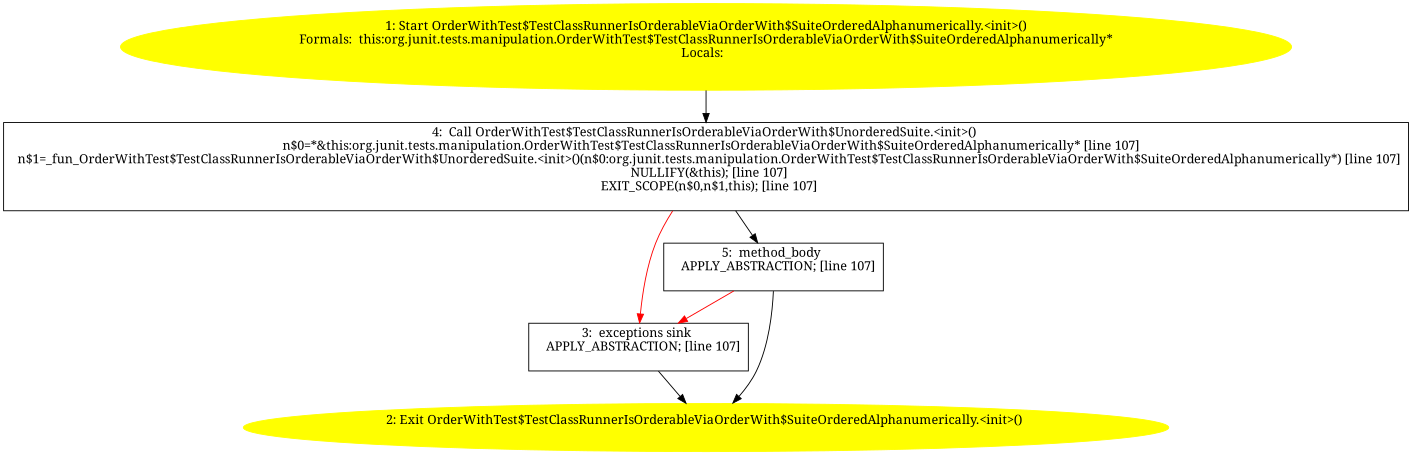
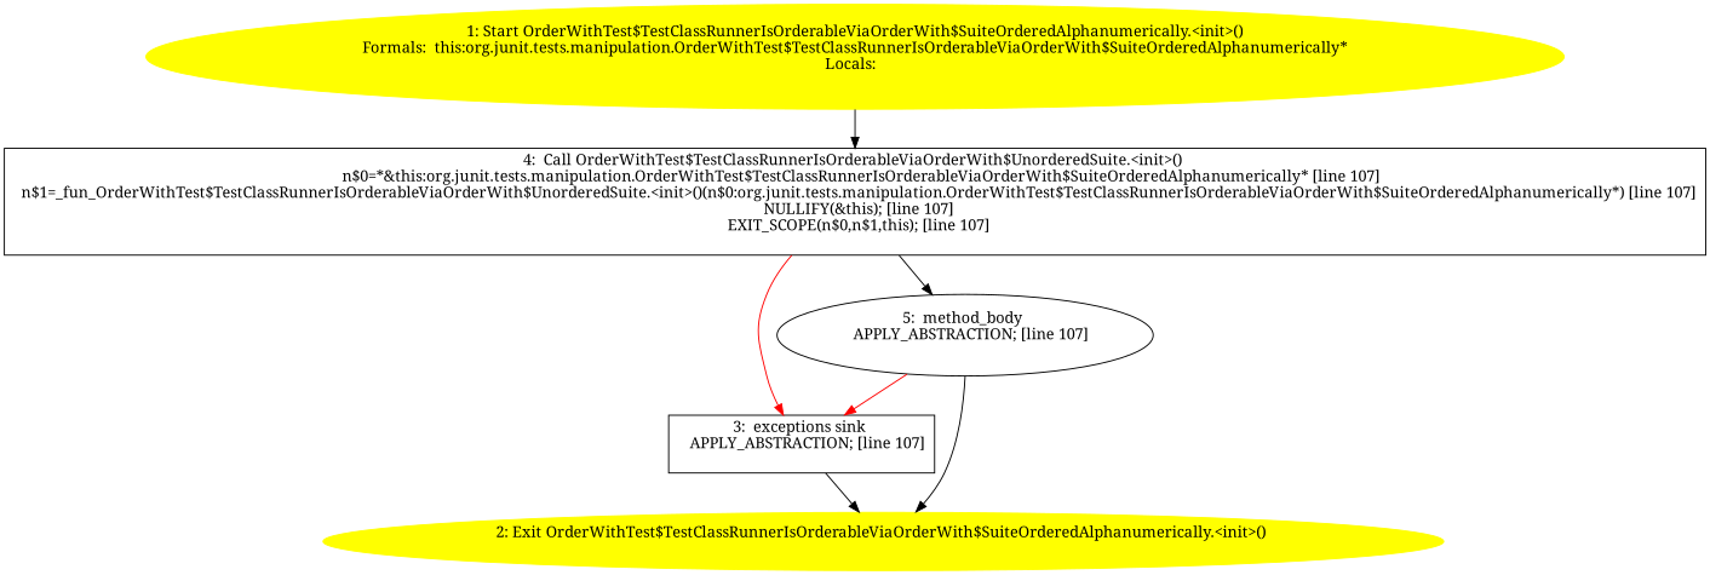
  digraph {
    fontname="Noto Serif"
    node [fontname="Noto Serif" shape=box]
    edge [fontname="Noto Serif"]
    n1 [color=yellow label="1: Start OrderWithTest$TestClassRunnerIsOrderableViaOrderWith$SuiteOrderedAlphanumerically.<init>()\nFormals:  this:org.junit.tests.manipulation.OrderWithTest$TestClassRunnerIsOrderableViaOrderWith$SuiteOrderedAlphanumerically*\nLocals:  \n  " style=filled shape=""]
    n2 [label="4:  Call OrderWithTest$TestClassRunnerIsOrderableViaOrderWith$UnorderedSuite.<init>() \n   n$0=*&this:org.junit.tests.manipulation.OrderWithTest$TestClassRunnerIsOrderableViaOrderWith$SuiteOrderedAlphanumerically* [line 107]\n  n$1=_fun_OrderWithTest$TestClassRunnerIsOrderableViaOrderWith$UnorderedSuite.<init>()(n$0:org.junit.tests.manipulation.OrderWithTest$TestClassRunnerIsOrderableViaOrderWith$SuiteOrderedAlphanumerically*) [line 107]\n  NULLIFY(&this); [line 107]\n  EXIT_SCOPE(n$0,n$1,this); [line 107]\n "]
    n3 [label="3:  exceptions sink \n   APPLY_ABSTRACTION; [line 107]\n "]
-   n4 [label="5:  method_body \n   APPLY_ABSTRACTION; [line 107]\n "]
+   n4 [label="5:  method_body \n   APPLY_ABSTRACTION; [line 107]\n " shape=ellipse]
    n5 [color=yellow label="2: Exit OrderWithTest$TestClassRunnerIsOrderableViaOrderWith$SuiteOrderedAlphanumerically.<init>() \n  " style=filled shape=""]
    n1 -> n2
    n2 -> n3 [color=red]
    n2 -> n4
    n3 -> n5
    n4 -> n3 [color=red]
    n4 -> n5
  }
